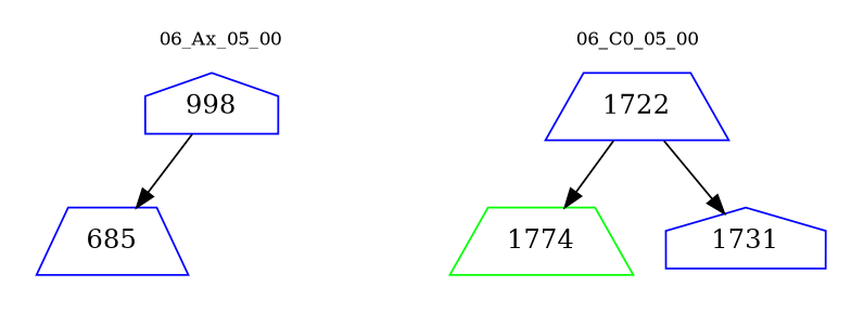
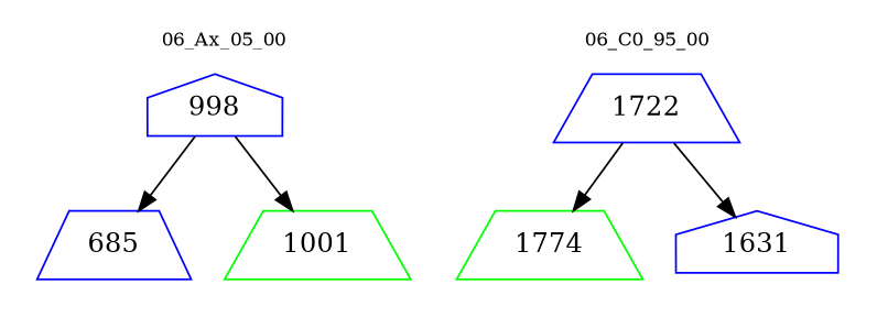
  digraph {
    node [color=blue shape=trapezium]
    edge [color=black]
    n1 [label=998 shape=house]
    n2 [label=685]
+   n3 [color=green label=1001]
    n4 [label=1722]
    n5 [color=green label=1774]
-   n6 [label=1731 shape=house]
+   n6 [label=1631 shape=house]
    subgraph cluster_1 {
      color=white
      fontsize=10
      label="06_Ax_05_00"
      n1
      n2
+     n3
    }
    subgraph cluster_2 {
      color=white
      fontsize=10
-     label="06_C0_05_00"
+     label="06_C0_95_00"
      n4
      n5
      n6
    }
    n1 -> n2
+   n1 -> n3
    n4 -> n5
    n4 -> n6
  }
